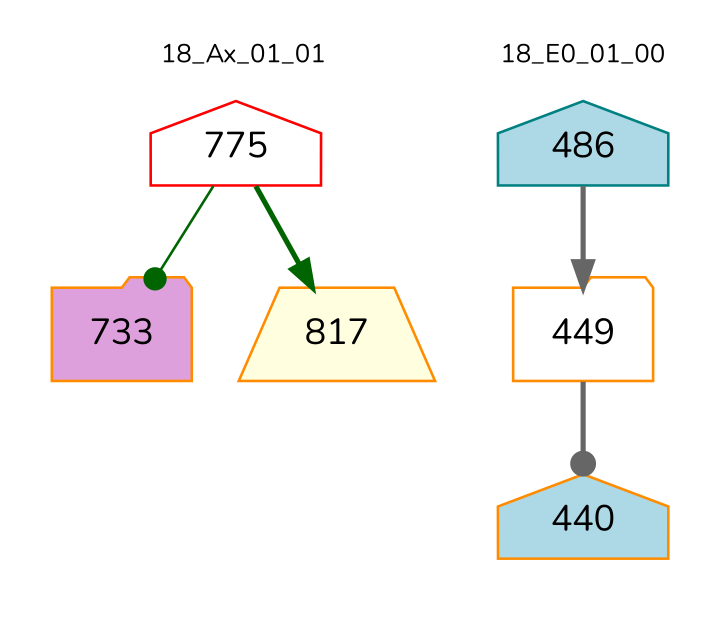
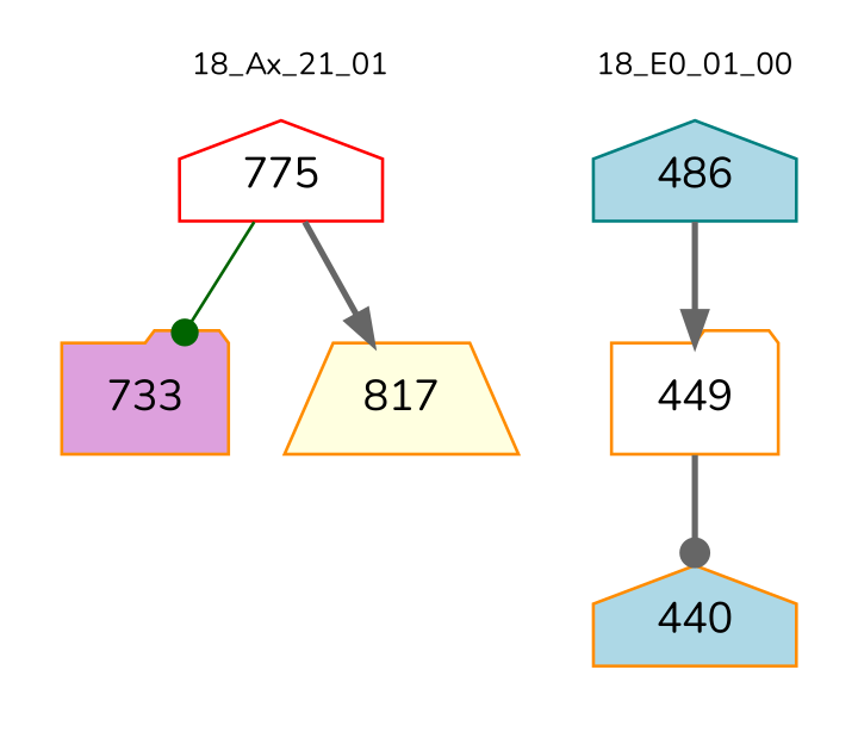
  digraph {
    fontname=Nunito
    node [color=darkorange fillcolor=white fontname=Nunito shape=house style=filled]
    edge [arrowhead=dot color=darkgreen fontname=Nunito style=bold]
    n1 [color=red label=775]
    n2 [fillcolor=plum label=733 shape=folder]
    n3 [fillcolor=lightyellow label=817 shape=trapezium]
    n4 [label=449 shape=folder]
    n5 [fillcolor=lightblue label=440]
    n6 [color=teal fillcolor=lightblue label=486]
    subgraph cluster_1 {
      color=white
      fontsize=10
-     label="18_Ax_01_01"
+     label="18_Ax_21_01"
      n1
      n2
      n3
    }
    subgraph cluster_2 {
      color=white
      fontsize=10
      label="18_E0_01_00"
      n4
      n5
      n6
    }
    n1 -> n2 [style=solid]
-   n1 -> n3 [arrowhead=normal]
+   n1 -> n3 [arrowhead=normal color=gray40]
    n4 -> n5 [color=gray40]
    n6 -> n4 [arrowhead=normal color=gray40]
  }
